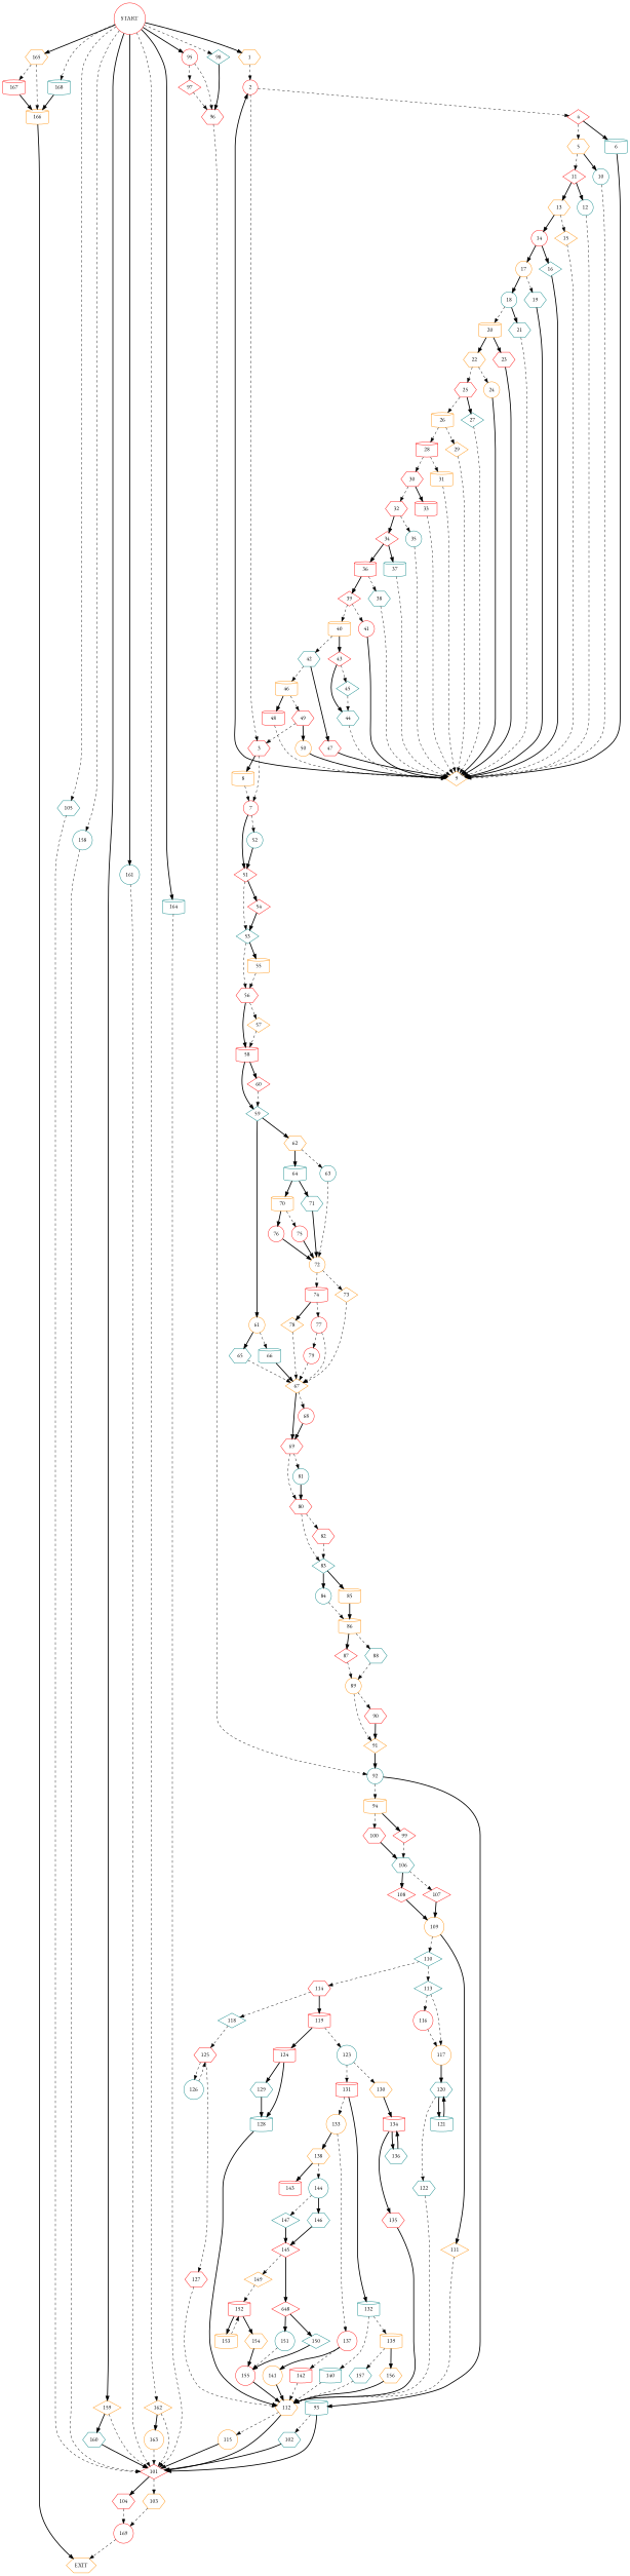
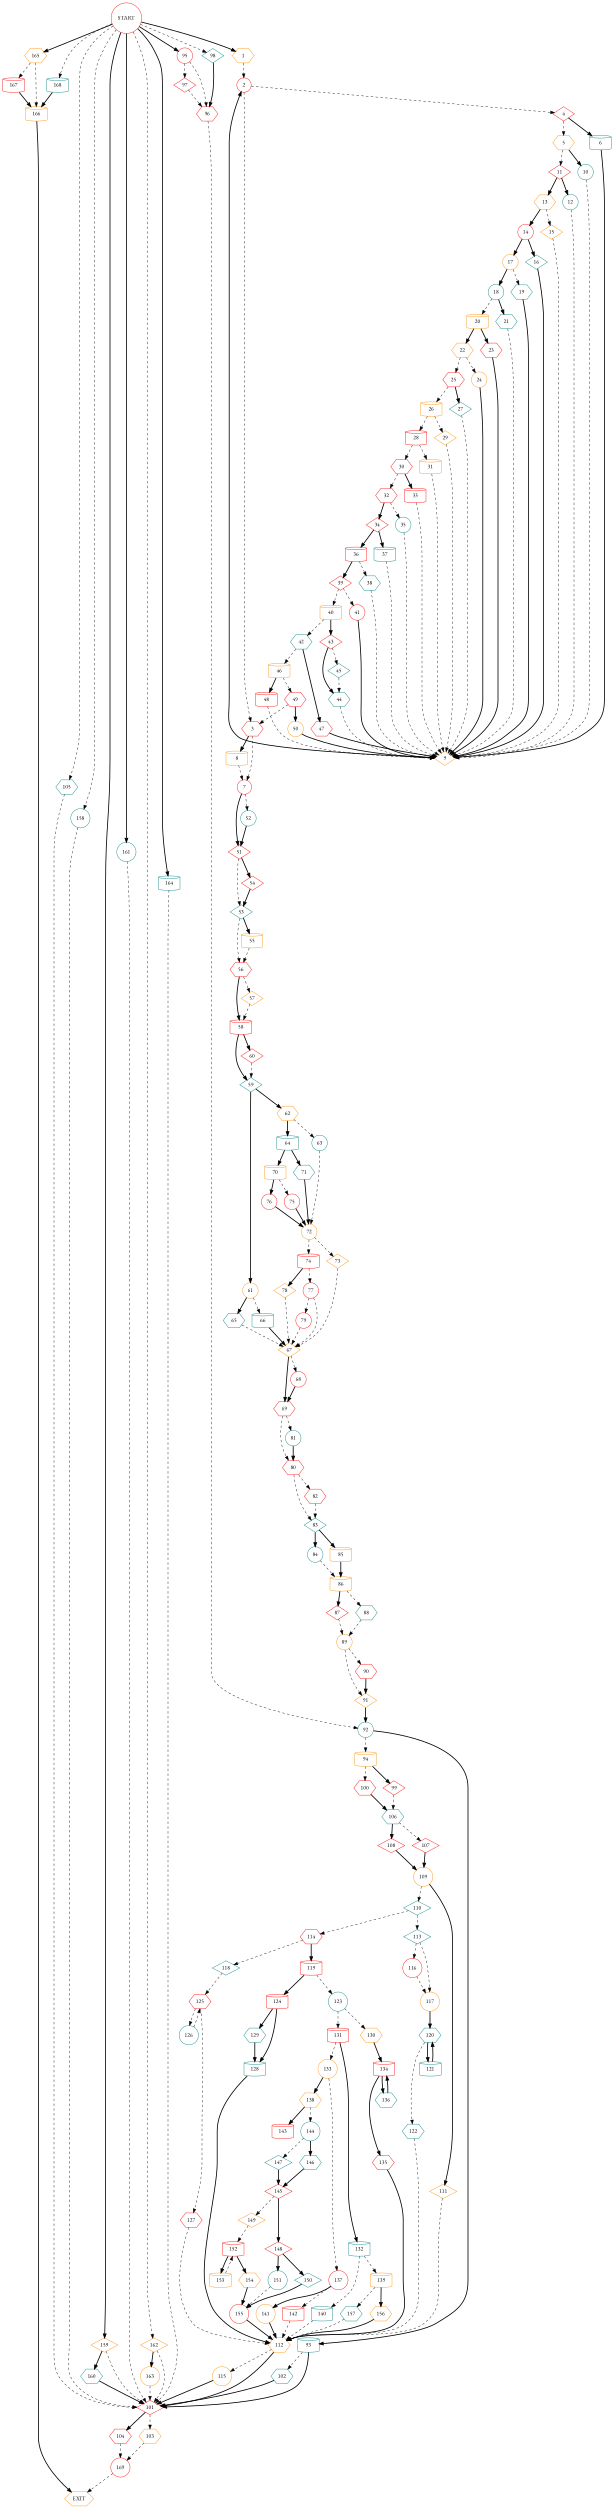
  digraph {
    fontname="EB Garamond"
    node [color=red fontname="EB Garamond" shape=hexagon]
    edge [fontname="EB Garamond" style=dashed]
    n1 [label=START shape=circle]
    1 [color=darkorange]
    95 [shape=circle]
    98 [color=teal shape=diamond]
    105 [color=teal]
    158 [color=teal shape=circle]
    159 [color=darkorange shape=diamond]
    161 [color=teal shape=circle]
    162 [color=darkorange shape=diamond]
    164 [color=teal shape=cylinder]
    165 [color=darkorange]
    168 [color=teal shape=cylinder]
    2 [shape=circle]
    96
    97 [shape=diamond]
    101 [shape=diamond]
    160 [color=teal]
    163 [color=darkorange shape=circle]
    166 [color=darkorange shape=cylinder]
    167 [shape=cylinder]
    n21 [color=darkorange label=EXIT]
    3
    4 [shape=diamond]
    7 [shape=circle]
    8 [color=darkorange shape=cylinder]
    5 [color=darkorange]
    6 [color=teal shape=cylinder]
    51 [shape=diamond]
    52 [color=teal shape=circle]
    10 [color=teal shape=circle]
    11 [shape=diamond]
    9 [color=darkorange shape=diamond]
    12 [color=teal shape=circle]
    13 [color=darkorange]
    53 [color=teal shape=diamond]
    54 [shape=diamond]
    14 [shape=circle]
    15 [color=darkorange shape=diamond]
    16 [color=teal shape=diamond]
    17 [color=darkorange shape=circle]
    18 [color=teal shape=circle]
    19 [color=teal]
    20 [color=darkorange shape=cylinder]
    21 [color=teal]
    22 [color=darkorange]
    23
    24 [color=darkorange shape=circle]
    25
    26 [color=darkorange shape=cylinder]
    27 [color=teal shape=diamond]
    28 [shape=cylinder]
    29 [color=darkorange shape=diamond]
    30
    31 [color=darkorange shape=cylinder]
    32
    33 [shape=cylinder]
    34 [shape=diamond]
    35 [color=teal shape=circle]
    36 [shape=cylinder]
    37 [color=teal shape=cylinder]
    38 [color=teal]
    39 [shape=diamond]
    40 [color=darkorange shape=cylinder]
    41 [shape=circle]
    42 [color=teal]
    43 [shape=diamond]
    46 [color=darkorange shape=cylinder]
    47
    44 [color=teal]
    45 [color=teal shape=diamond]
    48 [shape=cylinder]
    49
    50 [color=darkorange shape=circle]
    55 [color=darkorange shape=cylinder]
    56
    57 [color=darkorange shape=diamond]
    58 [shape=cylinder]
    59 [color=teal shape=diamond]
    60 [shape=diamond]
    61 [color=darkorange shape=circle]
    62 [color=darkorange]
    65 [color=teal]
    66 [color=teal shape=cylinder]
    63 [color=teal shape=circle]
    64 [color=teal shape=cylinder]
    67 [color=darkorange shape=diamond]
    72 [color=darkorange shape=circle]
    70 [color=darkorange shape=cylinder]
    71 [color=teal]
    73 [color=darkorange shape=diamond]
    74 [shape=cylinder]
    75 [shape=circle]
    76 [shape=circle]
    68 [shape=circle]
    69
    80
    81 [color=teal shape=circle]
    82
    83 [color=teal shape=diamond]
    77 [shape=circle]
    78 [color=darkorange shape=diamond]
    79 [shape=circle]
    84 [color=teal shape=circle]
    85 [color=darkorange shape=cylinder]
    86 [color=darkorange shape=cylinder]
    87 [shape=diamond]
    88 [color=teal]
    89 [color=darkorange shape=circle]
    90
    91 [color=darkorange shape=diamond]
    92 [color=teal shape=circle]
    93 [color=teal shape=cylinder]
    94 [color=darkorange shape=cylinder]
    102 [color=teal]
    99 [shape=diamond]
    100
    103 [color=darkorange]
    104
    106 [color=teal]
    107 [shape=diamond]
    108 [shape=diamond]
    169 [shape=circle]
    109 [color=darkorange shape=circle]
    110 [color=teal shape=diamond]
    111 [color=darkorange shape=diamond]
    113 [color=teal shape=diamond]
    114
    112 [color=darkorange]
    116 [shape=circle]
    117 [color=darkorange shape=circle]
    118 [color=teal shape=diamond]
    119 [shape=cylinder]
    115 [color=darkorange shape=circle]
    120 [color=teal]
    125
    123 [color=teal shape=circle]
    124 [shape=cylinder]
    121 [color=teal shape=cylinder]
    122 [color=teal]
    126 [color=teal shape=circle]
    127
    130 [color=darkorange]
    131 [shape=cylinder]
    128 [color=teal shape=cylinder]
    129 [color=teal]
    134 [shape=cylinder]
    132 [color=teal shape=cylinder]
    133 [color=darkorange shape=circle]
    135
    136 [color=teal]
    139 [color=darkorange shape=cylinder]
    140 [color=teal shape=cylinder]
    137 [shape=circle]
    138 [color=darkorange]
    156 [color=darkorange]
    157 [color=teal]
    141 [color=darkorange shape=circle]
    142 [shape=cylinder]
    143 [shape=cylinder]
    144 [color=teal shape=circle]
    146 [color=teal]
    147 [color=teal shape=diamond]
    145 [shape=diamond]
-   148 [shape=diamond label=648]
+   148 [shape=diamond]
    149 [color=darkorange shape=diamond]
    150 [color=teal shape=diamond]
    151 [color=teal shape=circle]
    152 [shape=cylinder]
    155 [shape=circle]
    153 [color=darkorange shape=cylinder]
    154 [color=darkorange]
    n1 -> 1 [style=bold]
    n1 -> 95 [style=bold]
    n1 -> 98
    n1 -> 105
    n1 -> 158
    n1 -> 159 [style=bold]
    n1 -> 161 [style=bold]
    n1 -> 162
    n1 -> 164 [style=bold]
    n1 -> 165 [style=bold]
    n1 -> 168
    1 -> 2
    95 -> 96
    95 -> 97
    98 -> 96 [style=bold]
    105 -> 101
    158 -> 101
    159 -> 101
    159 -> 160 [style=bold]
    161 -> 101
    162 -> 101
    162 -> 163 [style=bold]
    164 -> 101
    165 -> 166
    165 -> 167
    168 -> 166 [style=bold]
    2 -> 3
    2 -> 4
    96 -> 92
    97 -> 96
    101 -> 103
    101 -> 104 [style=bold]
    160 -> 101 [style=bold]
    163 -> 101
    166 -> n21 [style=bold]
    167 -> 166 [style=bold]
    3 -> 7
    3 -> 8 [style=bold]
    4 -> 5
    4 -> 6 [style=bold]
    7 -> 51 [style=bold]
    7 -> 52
    8 -> 7
    5 -> 10 [style=bold]
    5 -> 11
    6 -> 9 [style=bold]
    51 -> 53
    51 -> 54 [style=bold]
    52 -> 51 [style=bold]
    10 -> 9
    11 -> 12 [style=bold]
    11 -> 13 [style=bold]
    9 -> 2 [style=bold]
    12 -> 9
    13 -> 14 [style=bold]
    13 -> 15
    53 -> 55 [style=bold]
    53 -> 56
    54 -> 53 [style=bold]
    14 -> 16 [style=bold]
    14 -> 17 [style=bold]
    15 -> 9
    16 -> 9 [style=bold]
    17 -> 18 [style=bold]
    17 -> 19
    18 -> 20
    18 -> 21 [style=bold]
    19 -> 9 [style=bold]
    20 -> 22 [style=bold]
    20 -> 23 [style=bold]
    21 -> 9
    22 -> 24
    22 -> 25
    23 -> 9 [style=bold]
    24 -> 9 [style=bold]
    25 -> 26
    25 -> 27 [style=bold]
    26 -> 28
    26 -> 29
    27 -> 9
    28 -> 30
    28 -> 31
    29 -> 9
    30 -> 32
    30 -> 33 [style=bold]
    31 -> 9
    32 -> 34 [style=bold]
    32 -> 35
    33 -> 9
    34 -> 36 [style=bold]
    34 -> 37 [style=bold]
    35 -> 9
    36 -> 38
    36 -> 39 [style=bold]
    37 -> 9
    38 -> 9
    39 -> 40
    39 -> 41
    40 -> 42
    40 -> 43 [style=bold]
    41 -> 9 [style=bold]
    42 -> 46
    42 -> 47 [style=bold]
    43 -> 44 [style=bold]
    43 -> 45
    46 -> 48 [style=bold]
    46 -> 49
    47 -> 9 [style=bold]
    44 -> 9
    45 -> 44
    48 -> 9
    49 -> 3
    49 -> 50 [style=bold]
    50 -> 9 [style=bold]
    55 -> 56
    56 -> 57
    56 -> 58 [style=bold]
    57 -> 58
    58 -> 59 [style=bold]
    58 -> 60 [style=bold]
    59 -> 61 [style=bold]
    59 -> 62 [style=bold]
    60 -> 59
    61 -> 65 [style=bold]
    61 -> 66
    62 -> 63
    62 -> 64 [style=bold]
    65 -> 67
    66 -> 67 [style=bold]
    63 -> 72
    64 -> 70 [style=bold]
    64 -> 71 [style=bold]
    67 -> 68
    67 -> 69 [style=bold]
    72 -> 73
    72 -> 74
    70 -> 75
    70 -> 76 [style=bold]
    71 -> 72 [style=bold]
    73 -> 67
    74 -> 77
    74 -> 78 [style=bold]
    75 -> 72 [style=bold]
    76 -> 72 [style=bold]
    68 -> 69 [style=bold]
    69 -> 80
    69 -> 81
    80 -> 82
    80 -> 83
    81 -> 80 [style=bold]
    82 -> 83
    83 -> 84 [style=bold]
    83 -> 85 [style=bold]
    77 -> 67
    77 -> 79
    78 -> 67
    79 -> 67
    84 -> 86
    85 -> 86 [style=bold]
    86 -> 87 [style=bold]
    86 -> 88
    87 -> 89
    88 -> 89
    89 -> 90
    89 -> 91
    90 -> 91 [style=bold]
    91 -> 92 [style=bold]
    92 -> 93 [style=bold]
    92 -> 94
    93 -> 101 [style=bold]
    93 -> 102
    94 -> 99 [style=bold]
    94 -> 100
    102 -> 101 [style=bold]
    99 -> 106
    100 -> 106 [style=bold]
    103 -> 169
    104 -> 169
    106 -> 107
    106 -> 108 [style=bold]
    107 -> 109 [style=bold]
    108 -> 109 [style=bold]
    169 -> n21
    109 -> 110
    109 -> 111 [style=bold]
    110 -> 113
    110 -> 114
    111 -> 112
    113 -> 116
    113 -> 117
    114 -> 118
    114 -> 119 [style=bold]
    112 -> 101 [style=bold]
    112 -> 115
    116 -> 117
    117 -> 120 [style=bold]
    118 -> 125
    119 -> 123
    119 -> 124 [style=bold]
    115 -> 101 [style=bold]
    120 -> 121 [style=bold]
    120 -> 122
    125 -> 126
    125 -> 127
    123 -> 130
    123 -> 131
    124 -> 128 [style=bold]
    124 -> 129 [style=bold]
    121 -> 120 [style=bold]
    122 -> 112
    126 -> 125
    127 -> 112
    130 -> 134 [style=bold]
    131 -> 132 [style=bold]
    131 -> 133
    128 -> 112 [style=bold]
    129 -> 128 [style=bold]
    134 -> 135 [style=bold]
    134 -> 136 [style=bold]
    132 -> 139
    132 -> 140
    133 -> 137
    133 -> 138 [style=bold]
    135 -> 112 [style=bold]
    136 -> 134 [style=bold]
    139 -> 156 [style=bold]
    139 -> 157
    140 -> 112
    137 -> 141 [style=bold]
    137 -> 142
    138 -> 143 [style=bold]
    138 -> 144
    156 -> 112 [style=bold]
    157 -> 112
    141 -> 112 [style=bold]
    142 -> 112
    144 -> 146 [style=bold]
    144 -> 147
    146 -> 145 [style=bold]
    147 -> 145 [style=bold]
    145 -> 148 [style=bold]
    145 -> 149
    148 -> 150 [style=bold]
    148 -> 151 [style=bold]
    149 -> 152
    150 -> 155 [style=bold]
    151 -> 155
    152 -> 153 [style=bold]
    152 -> 154 [style=bold]
    155 -> 112 [style=bold]
    153 -> 152
    154 -> 155 [style=bold]
  }
